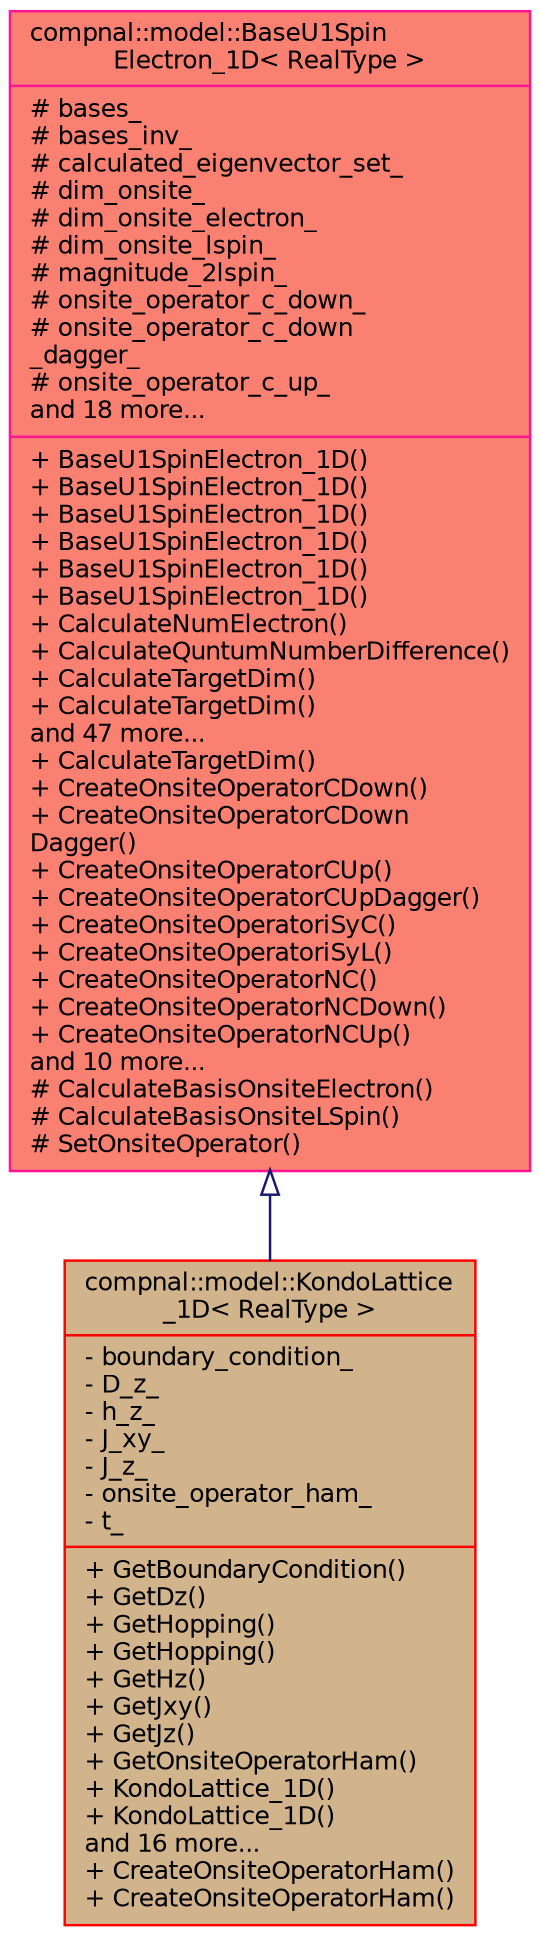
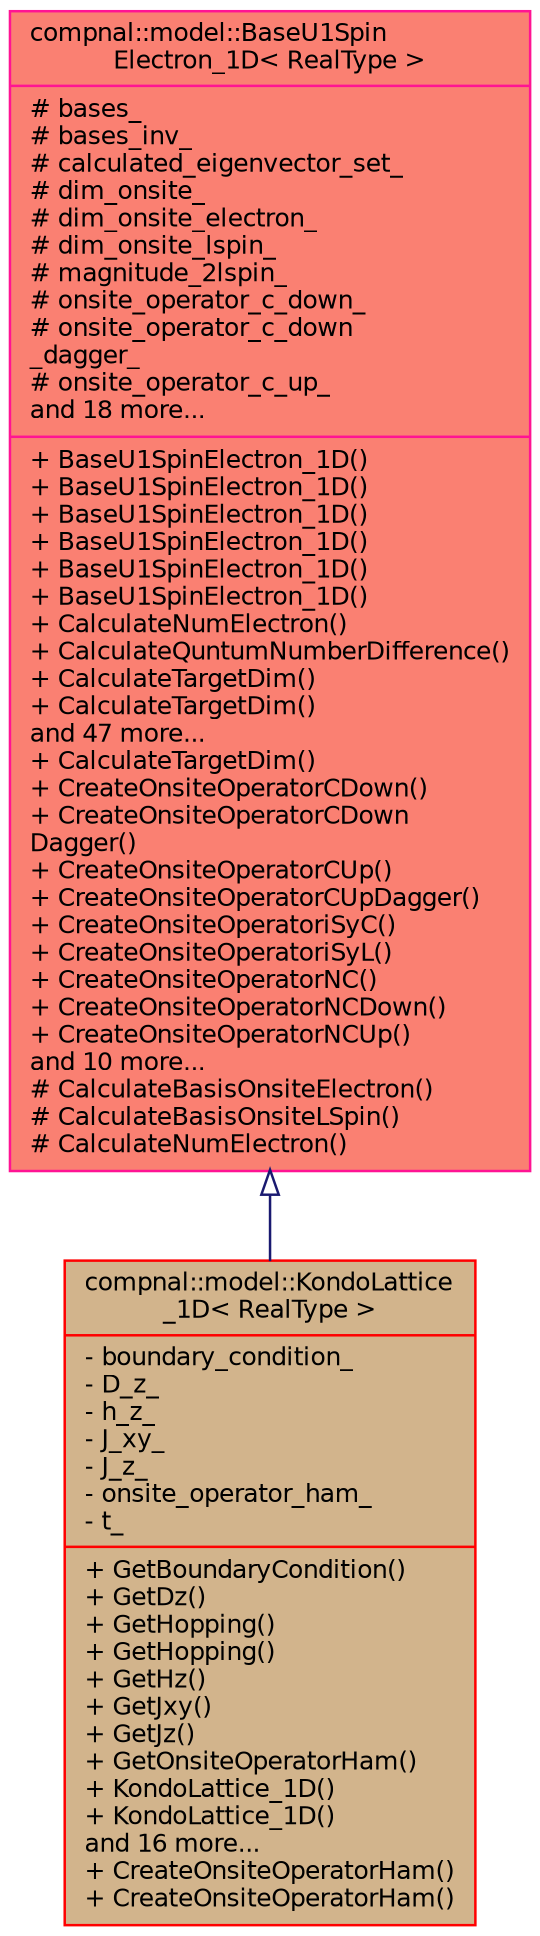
  digraph {
    node [fontname=Helvetica fontsize=10 shape=record style=filled]
-   n1 [color=deeppink fillcolor=salmon fontcolor=black height=0.2 label="{compnal::model::BaseU1Spin\lElectron_1D\< RealType \>\n|# bases_\l# bases_inv_\l# calculated_eigenvector_set_\l# dim_onsite_\l# dim_onsite_electron_\l# dim_onsite_lspin_\l# magnitude_2lspin_\l# onsite_operator_c_down_\l# onsite_operator_c_down\l_dagger_\l# onsite_operator_c_up_\land 18 more...\l|+ BaseU1SpinElectron_1D()\l+ BaseU1SpinElectron_1D()\l+ BaseU1SpinElectron_1D()\l+ BaseU1SpinElectron_1D()\l+ BaseU1SpinElectron_1D()\l+ BaseU1SpinElectron_1D()\l+ CalculateNumElectron()\l+ CalculateQuntumNumberDifference()\l+ CalculateTargetDim()\l+ CalculateTargetDim()\land 47 more...\l+ CalculateTargetDim()\l+ CreateOnsiteOperatorCDown()\l+ CreateOnsiteOperatorCDown\lDagger()\l+ CreateOnsiteOperatorCUp()\l+ CreateOnsiteOperatorCUpDagger()\l+ CreateOnsiteOperatoriSyC()\l+ CreateOnsiteOperatoriSyL()\l+ CreateOnsiteOperatorNC()\l+ CreateOnsiteOperatorNCDown()\l+ CreateOnsiteOperatorNCUp()\land 10 more...\l# CalculateBasisOnsiteElectron()\l# CalculateBasisOnsiteLSpin()\l# SetOnsiteOperator()\l}" width=0.4]
+   n1 [color=deeppink fillcolor=salmon fontcolor=black height=0.2 label="{compnal::model::BaseU1Spin\lElectron_1D\< RealType \>\n|# bases_\l# bases_inv_\l# calculated_eigenvector_set_\l# dim_onsite_\l# dim_onsite_electron_\l# dim_onsite_lspin_\l# magnitude_2lspin_\l# onsite_operator_c_down_\l# onsite_operator_c_down\l_dagger_\l# onsite_operator_c_up_\land 18 more...\l|+ BaseU1SpinElectron_1D()\l+ BaseU1SpinElectron_1D()\l+ BaseU1SpinElectron_1D()\l+ BaseU1SpinElectron_1D()\l+ BaseU1SpinElectron_1D()\l+ BaseU1SpinElectron_1D()\l+ CalculateNumElectron()\l+ CalculateQuntumNumberDifference()\l+ CalculateTargetDim()\l+ CalculateTargetDim()\land 47 more...\l+ CalculateTargetDim()\l+ CreateOnsiteOperatorCDown()\l+ CreateOnsiteOperatorCDown\lDagger()\l+ CreateOnsiteOperatorCUp()\l+ CreateOnsiteOperatorCUpDagger()\l+ CreateOnsiteOperatoriSyC()\l+ CreateOnsiteOperatoriSyL()\l+ CreateOnsiteOperatorNC()\l+ CreateOnsiteOperatorNCDown()\l+ CreateOnsiteOperatorNCUp()\land 10 more...\l# CalculateBasisOnsiteElectron()\l# CalculateBasisOnsiteLSpin()\l# CalculateNumElectron()\l}" width=0.4]
    n2 [color=red fillcolor=tan height=0.2 label="{compnal::model::KondoLattice\l_1D\< RealType \>\n|- boundary_condition_\l- D_z_\l- h_z_\l- J_xy_\l- J_z_\l- onsite_operator_ham_\l- t_\l|+ GetBoundaryCondition()\l+ GetDz()\l+ GetHopping()\l+ GetHopping()\l+ GetHz()\l+ GetJxy()\l+ GetJz()\l+ GetOnsiteOperatorHam()\l+ KondoLattice_1D()\l+ KondoLattice_1D()\land 16 more...\l+ CreateOnsiteOperatorHam()\l+ CreateOnsiteOperatorHam()\l}" width=0.4]
    n1 -> n2 [arrowtail=onormal color=midnightblue dir=back fontname=Helvetica fontsize=10 labelfontname=Helvetica labelfontsize=10 style=solid]
  }
